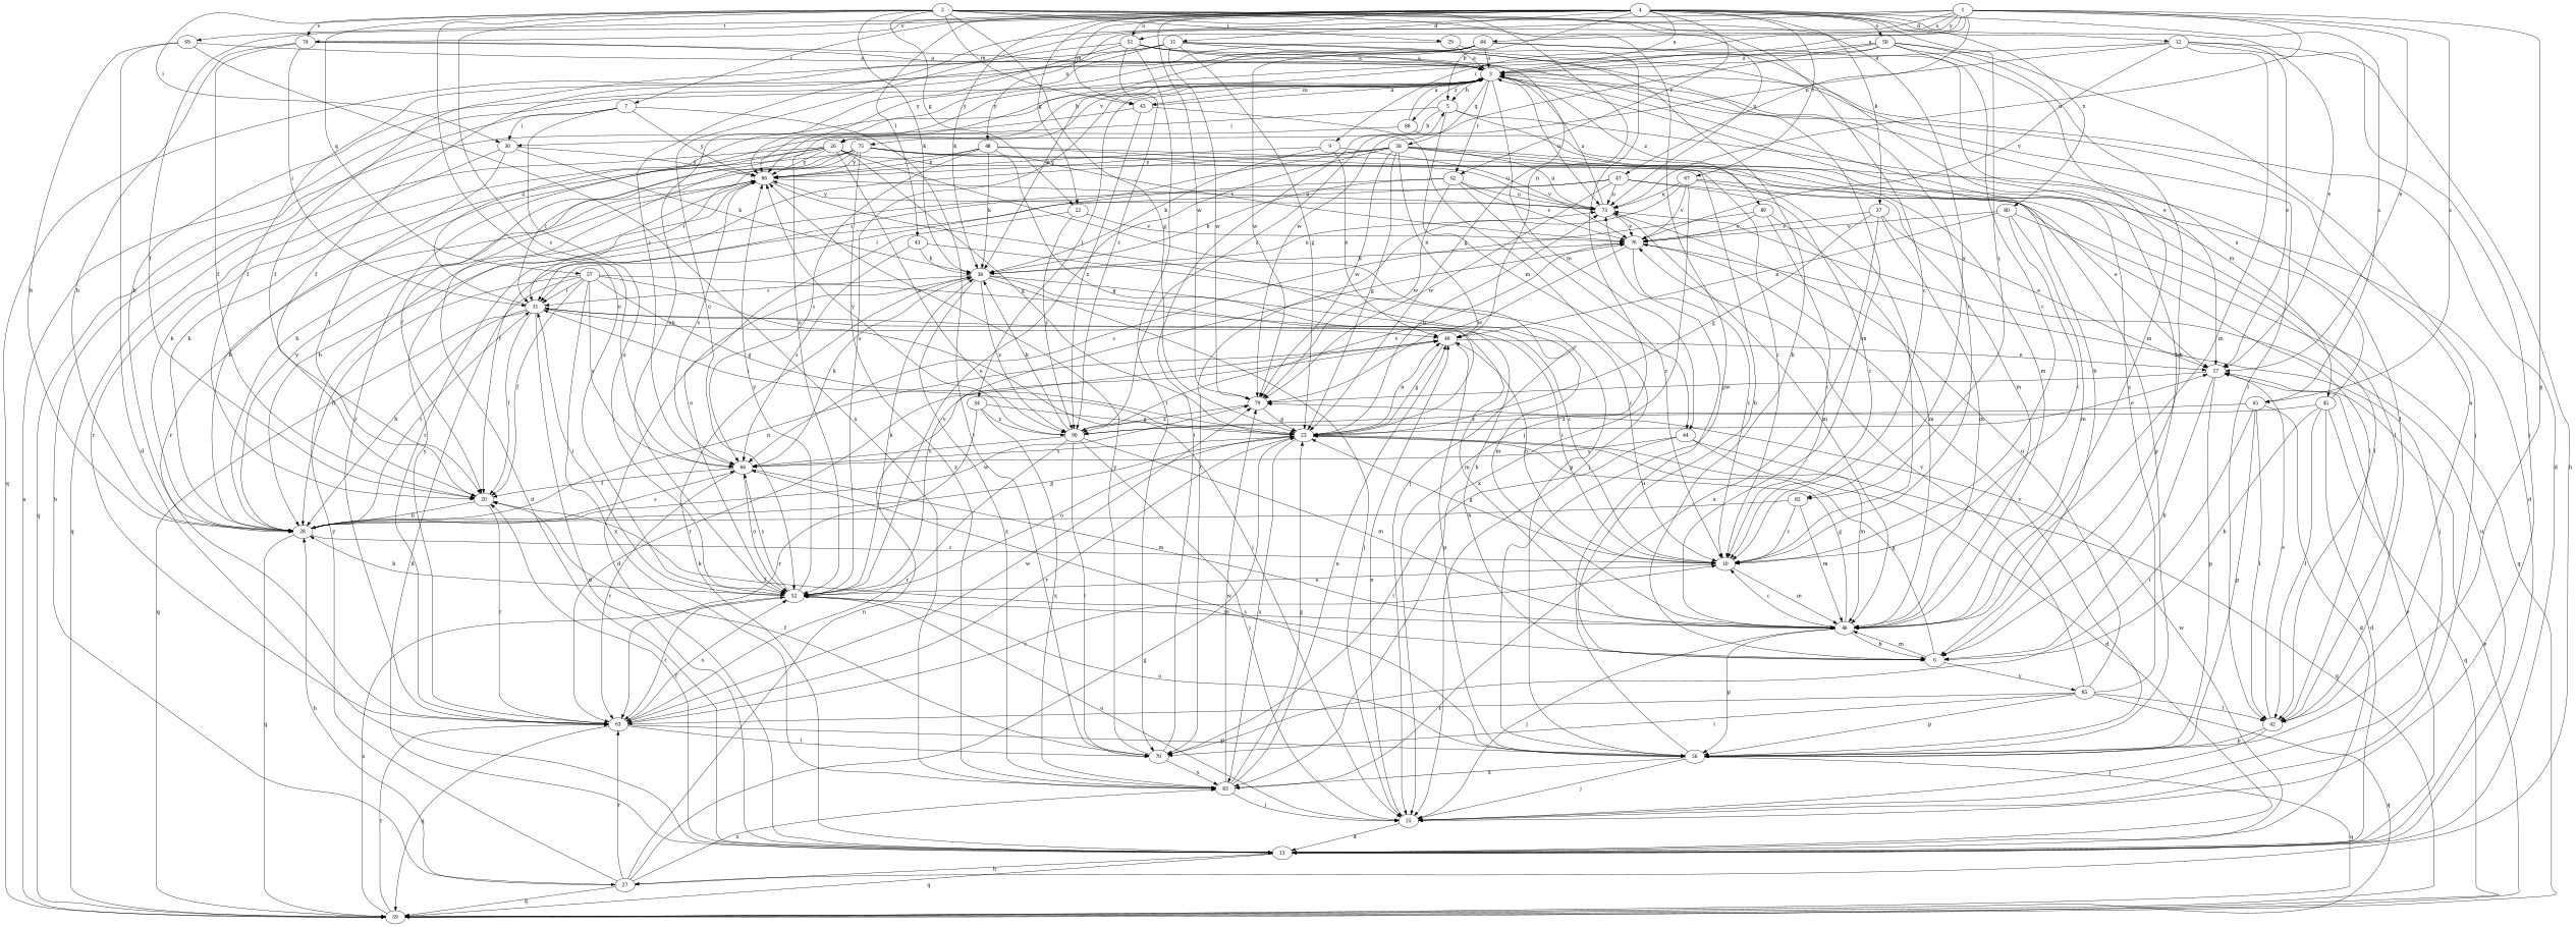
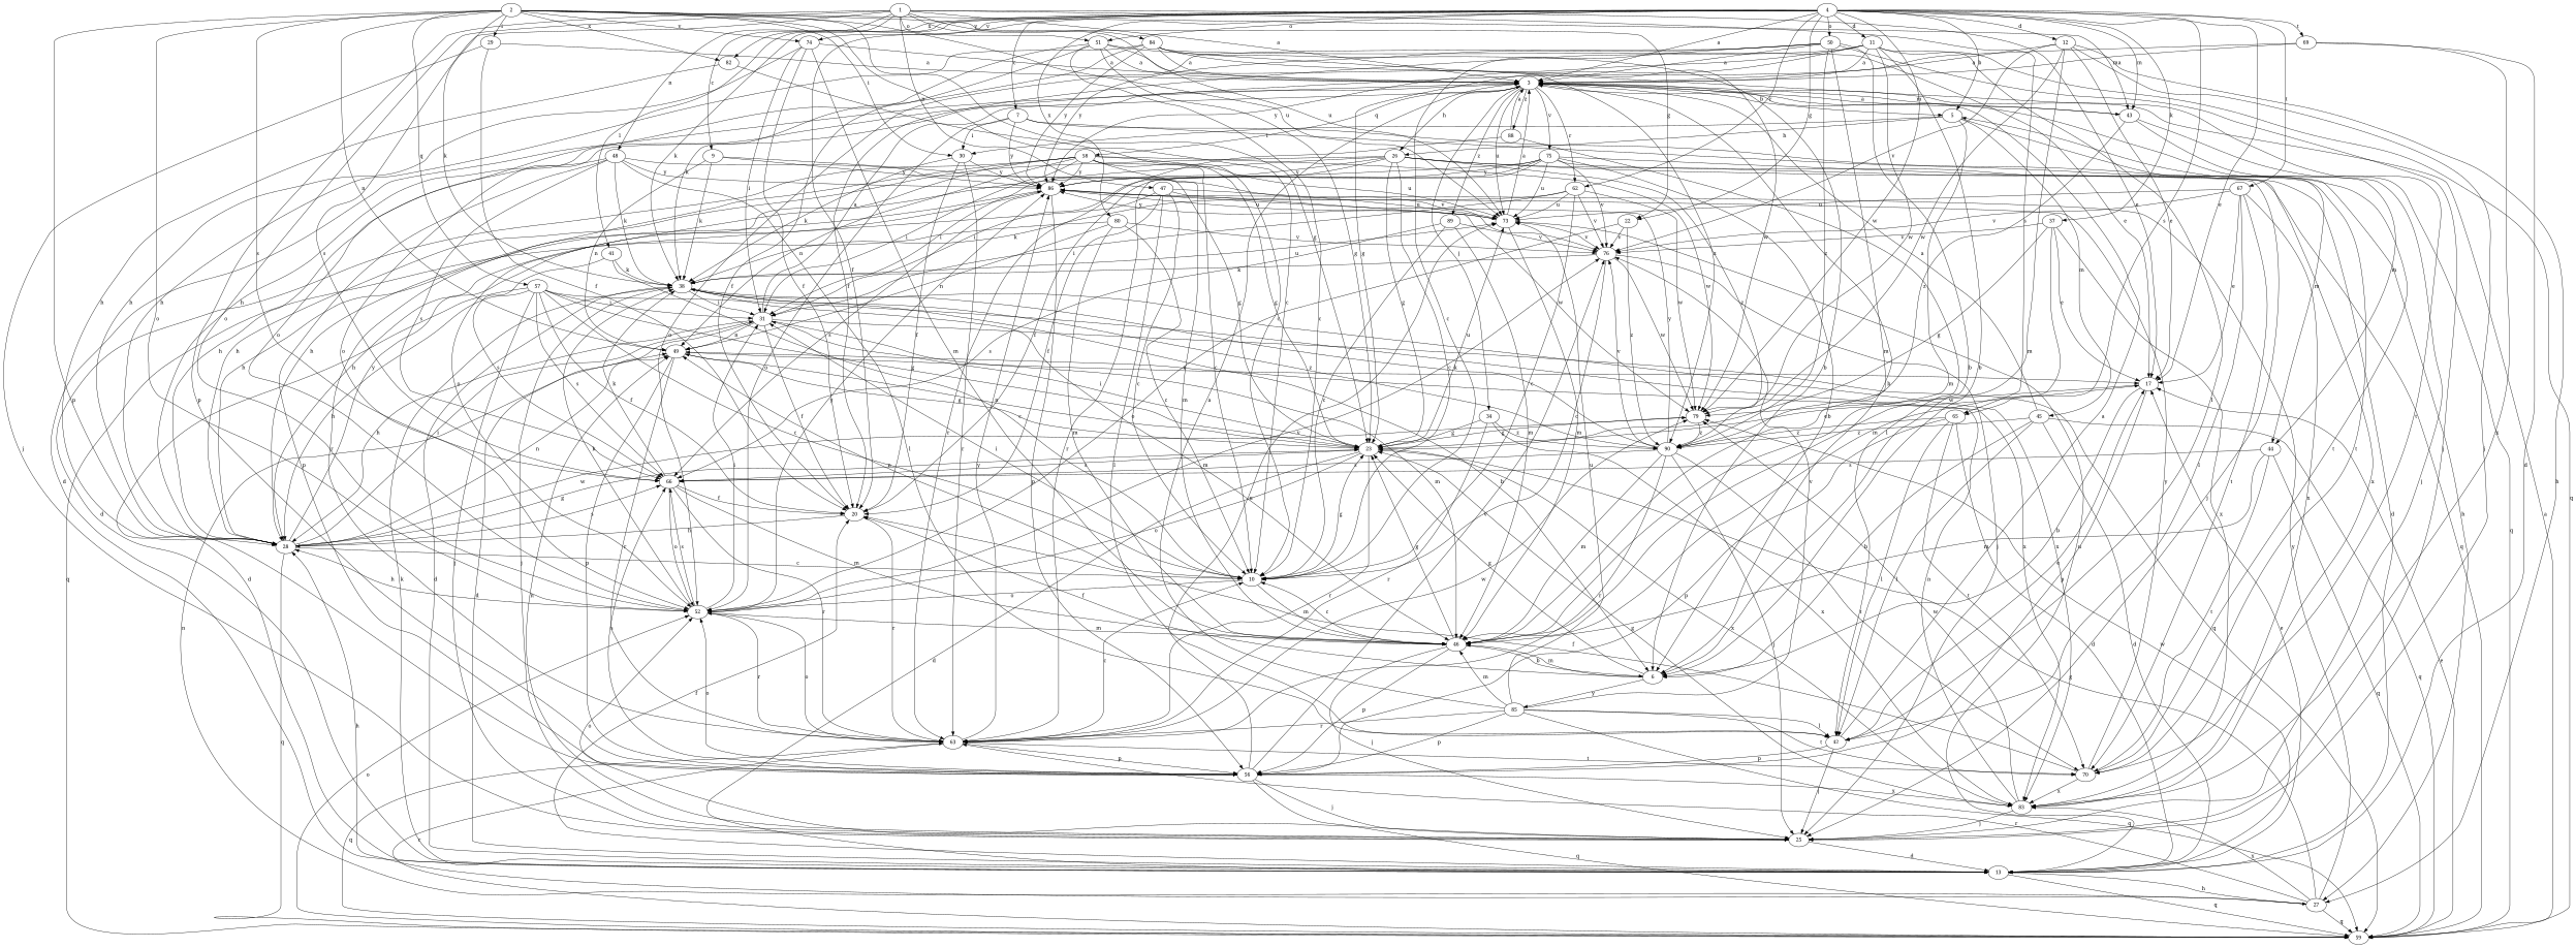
  strict digraph {
    fontname="Noto Serif"
    node [fontname="Noto Serif"]
    edge [fontname="Noto Serif"]
    n1 [label=4]
    3
    5
    7
    11
    12
    17
    20
    22
    37
    38
    41
    43
    50
    51
    62
    65
    67
    69
    74
    79
    80
    82
    52
    73
    6
    13
    26
    34
    44
    58
    75
    88
    89
    30
    45
    46
    70
    27
    86
    23
    42
    59
    76
    n45 [label=25]
    56
    28
    63
    90
    83
    31
    66
    10
    49
    1
    9
    47
    48
    84
    2
    29
    57
    85
    n1 -> 3 [label=a]
    n1 -> 5 [label=b]
    n1 -> 7 [label=c]
    n1 -> 11 [label=d]
    n1 -> 12 [label=d]
    n1 -> 17 [label=e]
    n1 -> 20 [label=f]
    n1 -> 22 [label=g]
    n1 -> 37 [label=k]
    n1 -> 38 [label=k]
    n1 -> 41 [label=l]
    n1 -> 43 [label=m]
    n1 -> 50 [label=o]
    n1 -> 51 [label=o]
    n1 -> 62 [label=r]
    n1 -> 65 [label=s]
    n1 -> 67 [label=t]
    n1 -> 69 [label=t]
    n1 -> 74 [label=v]
    n1 -> 79 [label=w]
    n1 -> 80 [label=x]
    n1 -> 82 [label=x]
    3 -> 5 [label=b]
    3 -> 43 [label=m]
    3 -> 62 [label=r]
    3 -> 52 [label=o]
    3 -> 73 [label=u]
    3 -> 6 [label=b]
    3 -> 13 [label=d]
    3 -> 26 [label=h]
    3 -> 34 [label=j]
    3 -> 44 [label=m]
    3 -> 58 [label=q]
    3 -> 75 [label=v]
    3 -> 88 [label=z]
    3 -> 89 [label=z]
    5 -> 26 [label=h]
    5 -> 44 [label=m]
    5 -> 30 [label=i]
    5 -> 45 [label=m]
    5 -> 46 [label=m]
    7 -> 52 [label=o]
    7 -> 30 [label=i]
    7 -> 70 [label=t]
    7 -> 27 [label=h]
    7 -> 86 [label=y]
    11 -> 3 [label=a]
    11 -> 20 [label=f]
    11 -> 79 [label=w]
    11 -> 6 [label=b]
    11 -> 86 [label=y]
    11 -> 23 [label=g]
    11 -> 42 [label=l]
    11 -> 59 [label=q]
    12 -> 3 [label=a]
    12 -> 17 [label=e]
    12 -> 79 [label=w]
    12 -> 46 [label=m]
    12 -> 27 [label=h]
    12 -> 76 [label=v]
    12 -> n45 [label=j]
    17 -> 79 [label=w]
    17 -> 6 [label=b]
    17 -> 56 [label=p]
    20 -> 28 [label=h]
    20 -> 63 [label=r]
    22 -> 52 [label=o]
    22 -> 76 [label=v]
    22 -> 90 [label=z]
    37 -> 17 [label=e]
    37 -> 46 [label=m]
    37 -> 23 [label=g]
    37 -> 76 [label=v]
    37 -> 83 [label=x]
    38 -> 73 [label=u]
    38 -> 6 [label=b]
    38 -> 13 [label=d]
    38 -> 46 [label=m]
    38 -> n45 [label=j]
    38 -> 90 [label=z]
    38 -> 83 [label=x]
    38 -> 31 [label=i]
    41 -> 38 [label=k]
    41 -> 66 [label=s]
    41 -> 10 [label=c]
    43 -> 3 [label=a]
    43 -> 59 [label=q]
    43 -> n45 [label=j]
    43 -> 90 [label=z]
    50 -> 3 [label=a]
    50 -> 52 [label=o]
    50 -> 6 [label=b]
    50 -> 46 [label=m]
    50 -> 86 [label=y]
    50 -> n45 [label=j]
    50 -> 90 [label=z]
    50 -> 10 [label=c]
    51 -> 3 [label=a]
    51 -> 20 [label=f]
    51 -> 52 [label=o]
    51 -> 70 [label=t]
    51 -> 23 [label=g]
    51 -> 90 [label=z]
    51 -> 10 [label=c]
    62 -> 38 [label=k]
    62 -> 79 [label=w]
    62 -> 73 [label=u]
    62 -> 76 [label=v]
    62 -> 31 [label=i]
    62 -> 10 [label=c]
    65 -> 13 [label=d]
    65 -> 70 [label=t]
    65 -> 42 [label=l]
    65 -> 56 [label=p]
    65 -> 90 [label=z]
    67 -> 17 [label=e]
    67 -> 73 [label=u]
    67 -> 70 [label=t]
    67 -> 42 [label=l]
    67 -> 76 [label=v]
    67 -> 83 [label=x]
    69 -> 3 [label=a]
    69 -> 13 [label=d]
    69 -> 28 [label=h]
    69 -> 83 [label=x]
    74 -> 3 [label=a]
    74 -> 20 [label=f]
    74 -> 46 [label=m]
    74 -> 28 [label=h]
    74 -> 31 [label=i]
    79 -> 23 [label=g]
    79 -> 90 [label=z]
    80 -> 46 [label=m]
    80 -> 59 [label=q]
    80 -> 76 [label=v]
    80 -> 10 [label=c]
    80 -> 49 [label=n]
-   82 -> 46 [label=m]
+   85 -> 46 [label=m]
    82 -> 28 [label=h]
    82 -> 10 [label=c]
    52 -> 38 [label=k]
    52 -> 46 [label=m]
    52 -> 86 [label=y]
    52 -> 76 [label=v]
    52 -> 28 [label=h]
    52 -> 63 [label=r]
    52 -> 31 [label=i]
    52 -> 66 [label=s]
    73 -> 3 [label=a]
    73 -> 46 [label=m]
    73 -> 86 [label=y]
    73 -> 76 [label=v]
    6 -> 20 [label=f]
    6 -> 46 [label=m]
    6 -> 23 [label=g]
    6 -> 85 [label=y]
    13 -> 17 [label=e]
    13 -> 20 [label=f]
    13 -> 38 [label=k]
    13 -> 79 [label=w]
    13 -> 73 [label=u]
    13 -> 27 [label=h]
    13 -> 59 [label=q]
    26 -> 86 [label=y]
    26 -> 23 [label=g]
    26 -> 59 [label=q]
    26 -> n45 [label=j]
    26 -> 28 [label=h]
    26 -> 63 [label=r]
    26 -> 90 [label=z]
    26 -> 31 [label=i]
    26 -> 10 [label=c]
    34 -> 23 [label=g]
    34 -> 63 [label=r]
    34 -> 90 [label=z]
    34 -> 83 [label=x]
    44 -> 46 [label=m]
    44 -> 70 [label=t]
    44 -> 59 [label=q]
    44 -> 66 [label=s]
    58 -> 79 [label=w]
    58 -> 52 [label=o]
    58 -> 73 [label=u]
    58 -> 13 [label=d]
    58 -> 46 [label=m]
    58 -> 86 [label=y]
    58 -> 23 [label=g]
    58 -> 63 [label=r]
    58 -> 31 [label=i]
    58 -> 10 [label=c]
    58 -> 49 [label=n]
    75 -> 20 [label=f]
    75 -> 73 [label=u]
    75 -> 6 [label=b]
    75 -> 13 [label=d]
    75 -> 86 [label=y]
    75 -> 76 [label=v]
    75 -> 28 [label=h]
    75 -> 83 [label=x]
    75 -> 31 [label=i]
    88 -> 3 [label=a]
    88 -> 42 [label=l]
    88 -> 63 [label=r]
    89 -> 46 [label=m]
    89 -> 76 [label=v]
    89 -> 66 [label=s]
    89 -> 10 [label=c]
    30 -> 20 [label=f]
    30 -> 38 [label=k]
    30 -> 86 [label=y]
    30 -> 63 [label=r]
    45 -> 3 [label=a]
    45 -> 6 [label=b]
    45 -> 13 [label=d]
    45 -> 42 [label=l]
    45 -> 59 [label=q]
    45 -> 90 [label=z]
    46 -> 6 [label=b]
    46 -> 23 [label=g]
    46 -> n45 [label=j]
    46 -> 56 [label=p]
    46 -> 10 [label=c]
    70 -> 5 [label=t]
    70 -> 20 [label=f]
    70 -> 86 [label=y]
    70 -> 83 [label=x]
    27 -> 86 [label=y]
    27 -> 23 [label=g]
    27 -> 59 [label=q]
    27 -> 28 [label=h]
    27 -> 63 [label=r]
    27 -> 83 [label=x]
    27 -> 49 [label=n]
    86 -> 73 [label=u]
    86 -> 56 [label=p]
    86 -> 28 [label=h]
    86 -> 66 [label=s]
    23 -> 17 [label=e]
    23 -> 52 [label=o]
    23 -> 73 [label=u]
    23 -> 13 [label=d]
    23 -> 63 [label=r]
    23 -> 83 [label=x]
    23 -> 31 [label=i]
    23 -> 66 [label=s]
    23 -> 49 [label=n]
    42 -> 3 [label=a]
    42 -> 17 [label=e]
    42 -> n45 [label=j]
    42 -> 56 [label=p]
    59 -> 3 [label=a]
    59 -> 17 [label=e]
    59 -> 52 [label=o]
    59 -> 63 [label=r]
    76 -> 38 [label=k]
    76 -> 79 [label=w]
    76 -> n45 [label=j]
    76 -> 10 [label=c]
    n45 -> 52 [label=o]
    n45 -> 13 [label=d]
    n45 -> 49 [label=n]
    56 -> 52 [label=o]
    56 -> 73 [label=u]
    56 -> 59 [label=q]
    56 -> 76 [label=v]
    56 -> n45 [label=j]
    56 -> 83 [label=x]
    56 -> 66 [label=s]
    28 -> 79 [label=w]
    28 -> 86 [label=y]
    28 -> 23 [label=g]
    28 -> 59 [label=q]
    28 -> 31 [label=i]
    28 -> 66 [label=s]
    28 -> 10 [label=c]
    28 -> 49 [label=n]
    63 -> 79 [label=w]
    63 -> 52 [label=o]
    63 -> 70 [label=t]
    63 -> 86 [label=y]
    63 -> 59 [label=q]
    63 -> 56 [label=p]
    63 -> 10 [label=c]
    90 -> 38 [label=k]
    90 -> 46 [label=m]
    90 -> 70 [label=t]
    90 -> 86 [label=y]
    90 -> 76 [label=v]
    90 -> n45 [label=j]
    90 -> 63 [label=r]
    90 -> 66 [label=s]
    83 -> 79 [label=w]
    83 -> 23 [label=g]
    83 -> n45 [label=j]
    83 -> 49 [label=n]
    31 -> 3 [label=a]
    31 -> 20 [label=f]
    31 -> 13 [label=d]
    31 -> 46 [label=m]
    31 -> 59 [label=q]
    31 -> 28 [label=h]
    31 -> 49 [label=n]
    66 -> 20 [label=f]
    66 -> 38 [label=k]
    66 -> 52 [label=o]
    66 -> 46 [label=m]
    66 -> 63 [label=r]
    10 -> 52 [label=o]
    10 -> 46 [label=m]
    10 -> 23 [label=g]
    10 -> 31 [label=i]
    10 -> 49 [label=n]
    49 -> 17 [label=e]
    49 -> 23 [label=g]
    49 -> 56 [label=p]
    49 -> 63 [label=r]
    1 -> 3 [label=a]
    1 -> 17 [label=e]
    1 -> 51 [label=o]
    1 -> 65 [label=s]
    1 -> 52 [label=o]
    1 -> 73 [label=u]
    1 -> 56 [label=p]
    1 -> 66 [label=s]
    1 -> 9 [label=c]
    1 -> 47 [label=n]
    1 -> 48 [label=n]
    1 -> 84 [label=y]
    9 -> 38 [label=k]
    9 -> 86 [label=y]
    9 -> 76 [label=v]
    9 -> 49 [label=n]
    47 -> 20 [label=f]
    47 -> 79 [label=w]
    47 -> 73 [label=u]
    47 -> 42 [label=l]
    47 -> 28 [label=h]
    47 -> 10 [label=c]
    48 -> 38 [label=k]
    48 -> 86 [label=y]
    48 -> 23 [label=g]
    48 -> 42 [label=l]
    48 -> 56 [label=p]
    48 -> 28 [label=h]
    48 -> 66 [label=s]
    84 -> 3 [label=a]
    84 -> 17 [label=e]
    84 -> 38 [label=k]
    84 -> 79 [label=w]
    84 -> 6 [label=b]
    84 -> 86 [label=y]
    84 -> 28 [label=h]
    2 -> 22 [label=g]
    2 -> 38 [label=k]
    2 -> 43 [label=m]
    2 -> 74 [label=v]
    2 -> 82 [label=x]
    2 -> 52 [label=o]
    2 -> 73 [label=u]
    2 -> 30 [label=i]
    2 -> 23 [label=g]
    2 -> 56 [label=p]
    2 -> 66 [label=s]
    2 -> 10 [label=c]
    2 -> 49 [label=n]
    2 -> 29 [label=i]
    2 -> 57 [label=q]
    29 -> 3 [label=a]
    29 -> 20 [label=f]
    29 -> n45 [label=j]
    57 -> 20 [label=f]
    57 -> 13 [label=d]
    57 -> 23 [label=g]
    57 -> n45 [label=j]
    57 -> 28 [label=h]
    57 -> 83 [label=x]
    57 -> 31 [label=i]
    57 -> 66 [label=s]
    57 -> 10 [label=c]
    85 -> 3 [label=a]
    85 -> 73 [label=u]
    85 -> 70 [label=t]
    85 -> 42 [label=l]
    85 -> 59 [label=q]
    85 -> 76 [label=v]
    85 -> 56 [label=p]
    85 -> 63 [label=r]
  }
